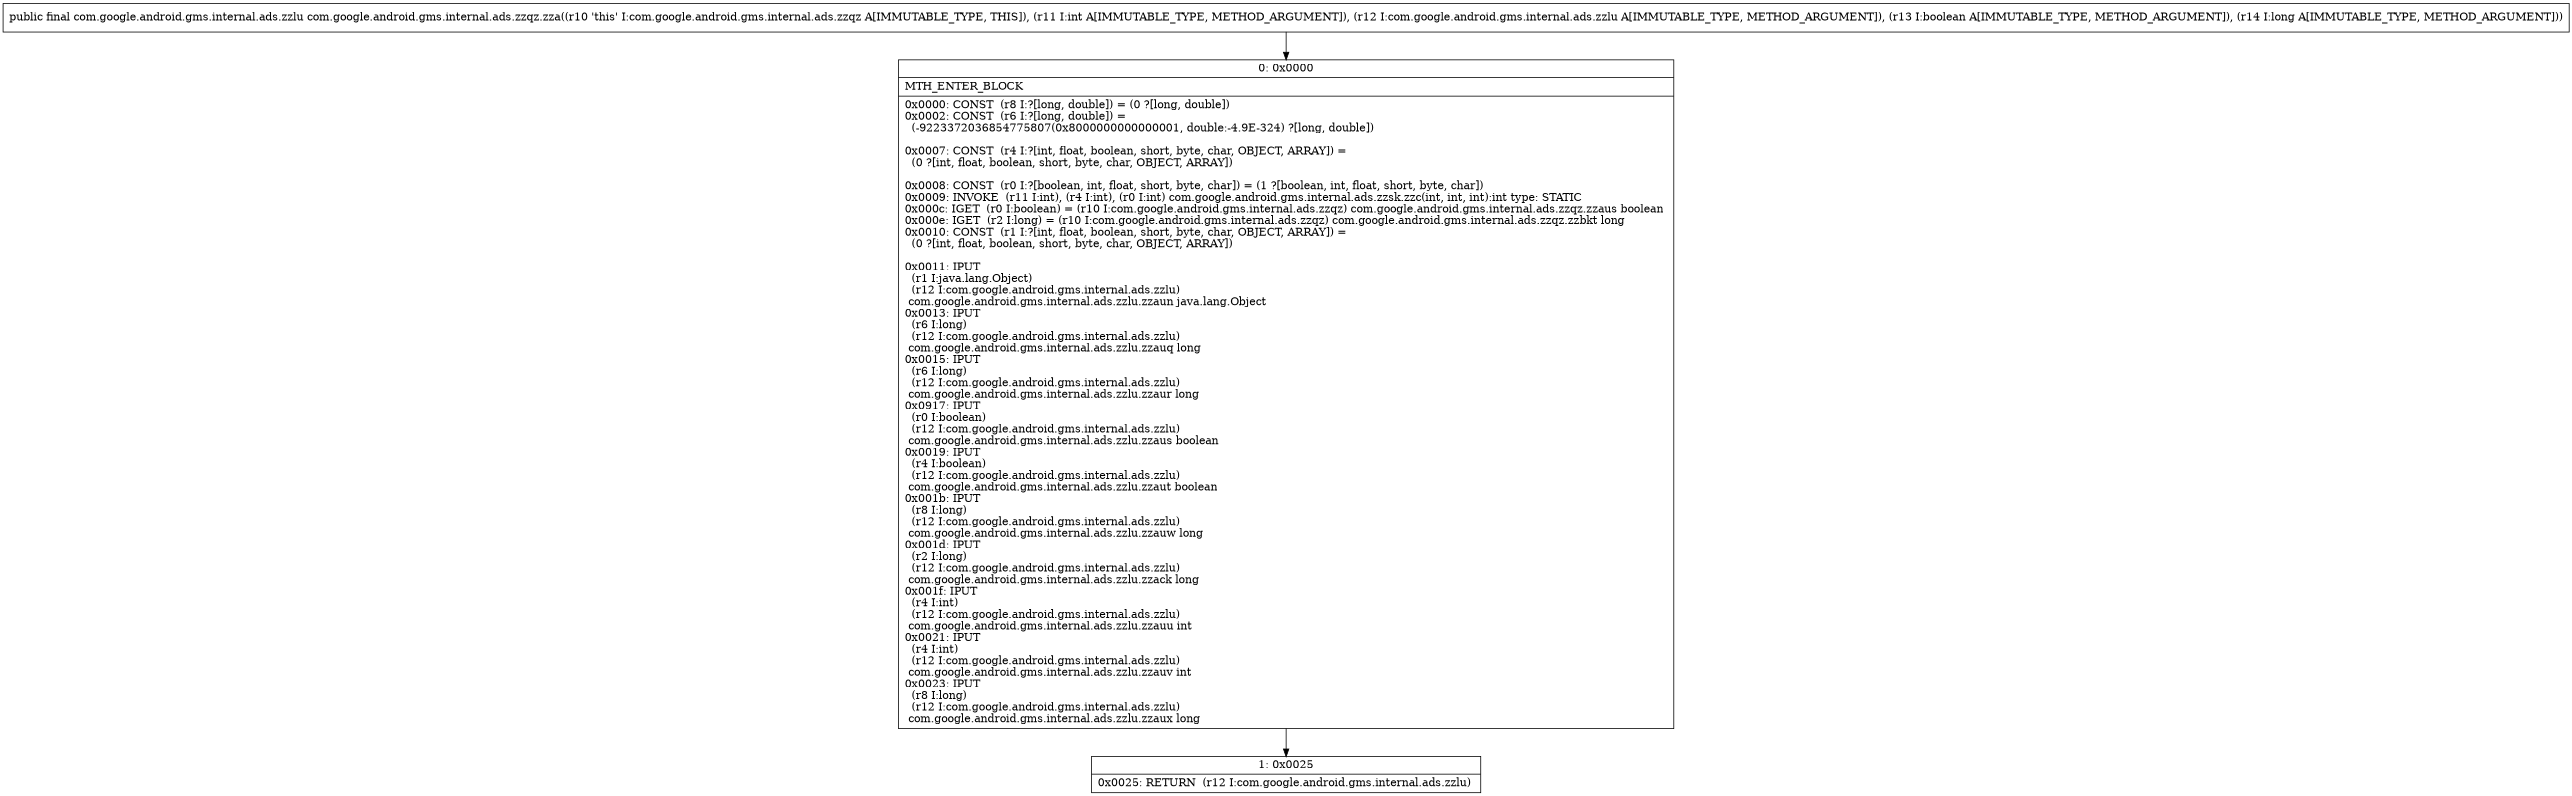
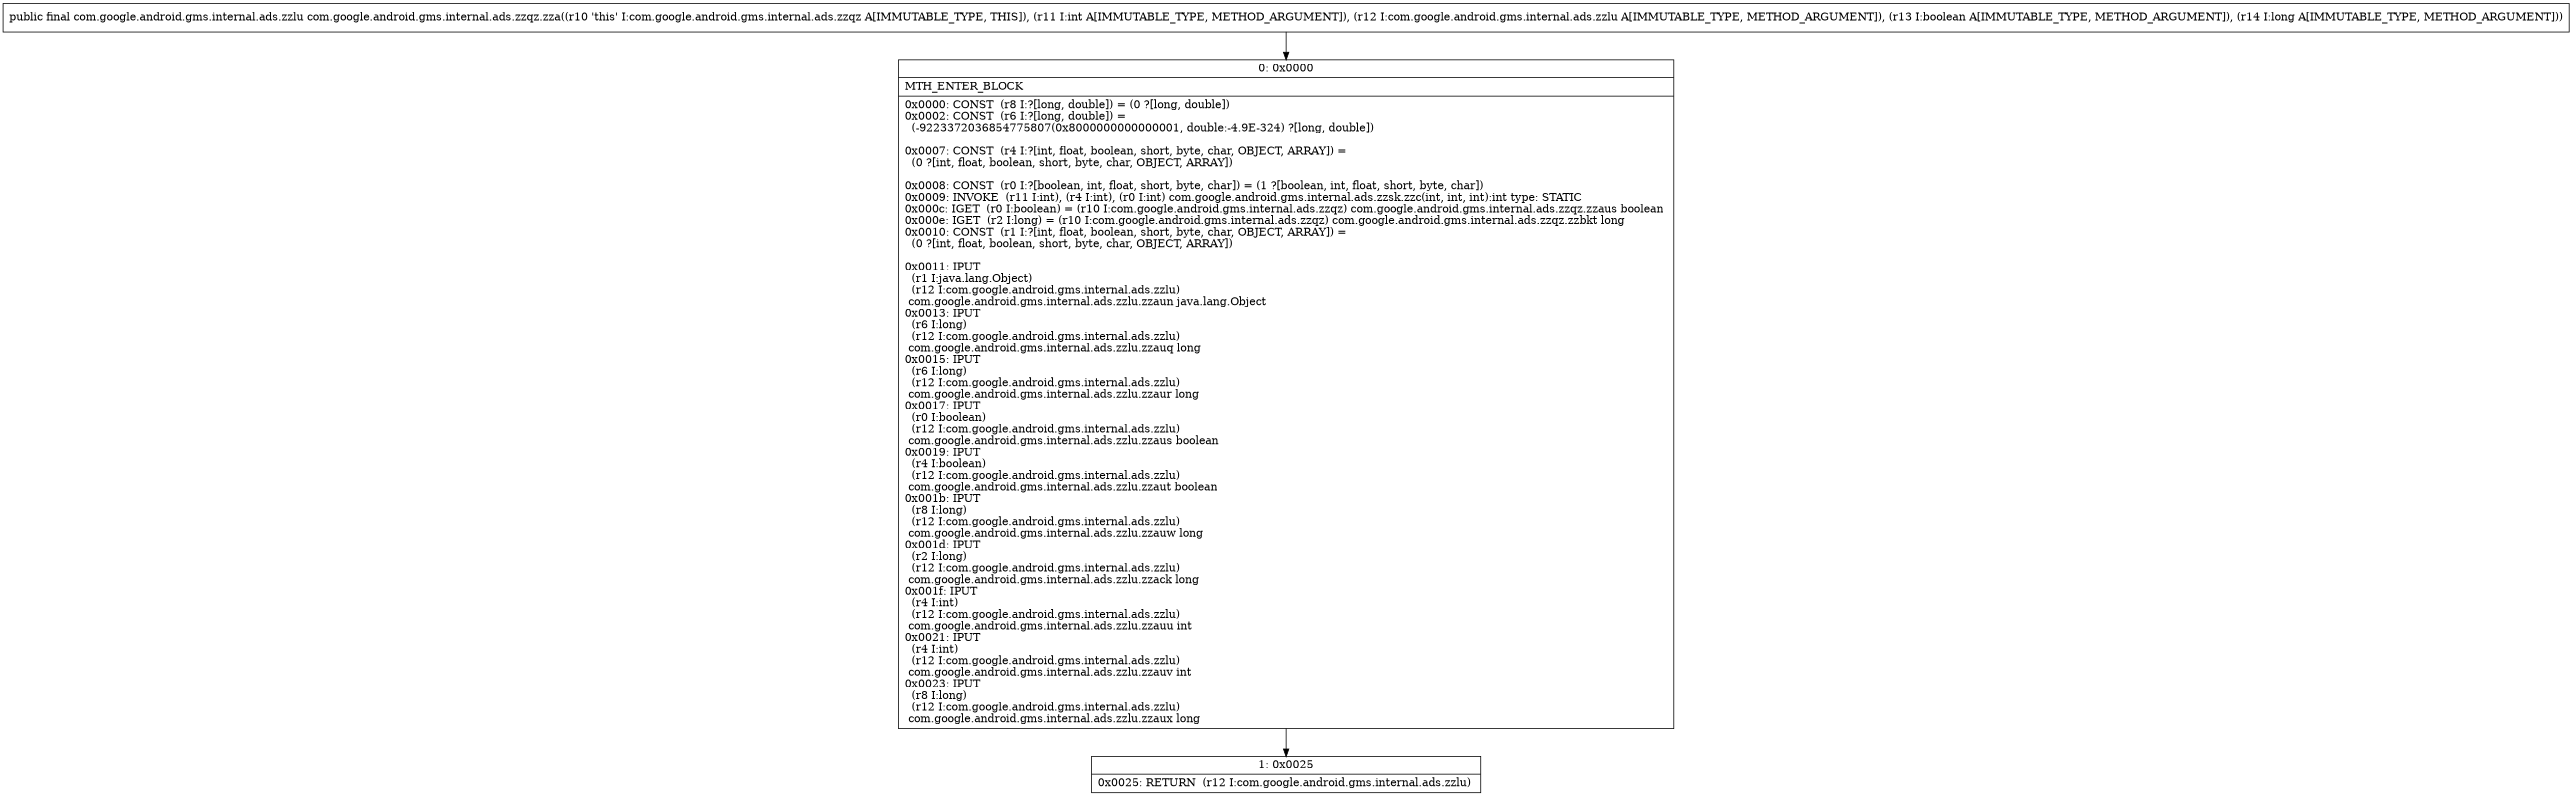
  digraph {
    node [shape=record]
-   n1 [label="{0\:\ 0x0000|MTH_ENTER_BLOCK\l|0x0000: CONST  (r8 I:?[long, double]) = (0 ?[long, double]) \l0x0002: CONST  (r6 I:?[long, double]) = \l  (\-9223372036854775807(0x8000000000000001, double:\-4.9E\-324) ?[long, double])\l \l0x0007: CONST  (r4 I:?[int, float, boolean, short, byte, char, OBJECT, ARRAY]) = \l  (0 ?[int, float, boolean, short, byte, char, OBJECT, ARRAY])\l \l0x0008: CONST  (r0 I:?[boolean, int, float, short, byte, char]) = (1 ?[boolean, int, float, short, byte, char]) \l0x0009: INVOKE  (r11 I:int), (r4 I:int), (r0 I:int) com.google.android.gms.internal.ads.zzsk.zzc(int, int, int):int type: STATIC \l0x000c: IGET  (r0 I:boolean) = (r10 I:com.google.android.gms.internal.ads.zzqz) com.google.android.gms.internal.ads.zzqz.zzaus boolean \l0x000e: IGET  (r2 I:long) = (r10 I:com.google.android.gms.internal.ads.zzqz) com.google.android.gms.internal.ads.zzqz.zzbkt long \l0x0010: CONST  (r1 I:?[int, float, boolean, short, byte, char, OBJECT, ARRAY]) = \l  (0 ?[int, float, boolean, short, byte, char, OBJECT, ARRAY])\l \l0x0011: IPUT  \l  (r1 I:java.lang.Object)\l  (r12 I:com.google.android.gms.internal.ads.zzlu)\l com.google.android.gms.internal.ads.zzlu.zzaun java.lang.Object \l0x0013: IPUT  \l  (r6 I:long)\l  (r12 I:com.google.android.gms.internal.ads.zzlu)\l com.google.android.gms.internal.ads.zzlu.zzauq long \l0x0015: IPUT  \l  (r6 I:long)\l  (r12 I:com.google.android.gms.internal.ads.zzlu)\l com.google.android.gms.internal.ads.zzlu.zzaur long \l0x0917: IPUT  \l  (r0 I:boolean)\l  (r12 I:com.google.android.gms.internal.ads.zzlu)\l com.google.android.gms.internal.ads.zzlu.zzaus boolean \l0x0019: IPUT  \l  (r4 I:boolean)\l  (r12 I:com.google.android.gms.internal.ads.zzlu)\l com.google.android.gms.internal.ads.zzlu.zzaut boolean \l0x001b: IPUT  \l  (r8 I:long)\l  (r12 I:com.google.android.gms.internal.ads.zzlu)\l com.google.android.gms.internal.ads.zzlu.zzauw long \l0x001d: IPUT  \l  (r2 I:long)\l  (r12 I:com.google.android.gms.internal.ads.zzlu)\l com.google.android.gms.internal.ads.zzlu.zzack long \l0x001f: IPUT  \l  (r4 I:int)\l  (r12 I:com.google.android.gms.internal.ads.zzlu)\l com.google.android.gms.internal.ads.zzlu.zzauu int \l0x0021: IPUT  \l  (r4 I:int)\l  (r12 I:com.google.android.gms.internal.ads.zzlu)\l com.google.android.gms.internal.ads.zzlu.zzauv int \l0x0023: IPUT  \l  (r8 I:long)\l  (r12 I:com.google.android.gms.internal.ads.zzlu)\l com.google.android.gms.internal.ads.zzlu.zzaux long \l}"]
+   n1 [label="{0\:\ 0x0000|MTH_ENTER_BLOCK\l|0x0000: CONST  (r8 I:?[long, double]) = (0 ?[long, double]) \l0x0002: CONST  (r6 I:?[long, double]) = \l  (\-9223372036854775807(0x8000000000000001, double:\-4.9E\-324) ?[long, double])\l \l0x0007: CONST  (r4 I:?[int, float, boolean, short, byte, char, OBJECT, ARRAY]) = \l  (0 ?[int, float, boolean, short, byte, char, OBJECT, ARRAY])\l \l0x0008: CONST  (r0 I:?[boolean, int, float, short, byte, char]) = (1 ?[boolean, int, float, short, byte, char]) \l0x0009: INVOKE  (r11 I:int), (r4 I:int), (r0 I:int) com.google.android.gms.internal.ads.zzsk.zzc(int, int, int):int type: STATIC \l0x000c: IGET  (r0 I:boolean) = (r10 I:com.google.android.gms.internal.ads.zzqz) com.google.android.gms.internal.ads.zzqz.zzaus boolean \l0x000e: IGET  (r2 I:long) = (r10 I:com.google.android.gms.internal.ads.zzqz) com.google.android.gms.internal.ads.zzqz.zzbkt long \l0x0010: CONST  (r1 I:?[int, float, boolean, short, byte, char, OBJECT, ARRAY]) = \l  (0 ?[int, float, boolean, short, byte, char, OBJECT, ARRAY])\l \l0x0011: IPUT  \l  (r1 I:java.lang.Object)\l  (r12 I:com.google.android.gms.internal.ads.zzlu)\l com.google.android.gms.internal.ads.zzlu.zzaun java.lang.Object \l0x0013: IPUT  \l  (r6 I:long)\l  (r12 I:com.google.android.gms.internal.ads.zzlu)\l com.google.android.gms.internal.ads.zzlu.zzauq long \l0x0015: IPUT  \l  (r6 I:long)\l  (r12 I:com.google.android.gms.internal.ads.zzlu)\l com.google.android.gms.internal.ads.zzlu.zzaur long \l0x0017: IPUT  \l  (r0 I:boolean)\l  (r12 I:com.google.android.gms.internal.ads.zzlu)\l com.google.android.gms.internal.ads.zzlu.zzaus boolean \l0x0019: IPUT  \l  (r4 I:boolean)\l  (r12 I:com.google.android.gms.internal.ads.zzlu)\l com.google.android.gms.internal.ads.zzlu.zzaut boolean \l0x001b: IPUT  \l  (r8 I:long)\l  (r12 I:com.google.android.gms.internal.ads.zzlu)\l com.google.android.gms.internal.ads.zzlu.zzauw long \l0x001d: IPUT  \l  (r2 I:long)\l  (r12 I:com.google.android.gms.internal.ads.zzlu)\l com.google.android.gms.internal.ads.zzlu.zzack long \l0x001f: IPUT  \l  (r4 I:int)\l  (r12 I:com.google.android.gms.internal.ads.zzlu)\l com.google.android.gms.internal.ads.zzlu.zzauu int \l0x0021: IPUT  \l  (r4 I:int)\l  (r12 I:com.google.android.gms.internal.ads.zzlu)\l com.google.android.gms.internal.ads.zzlu.zzauv int \l0x0023: IPUT  \l  (r8 I:long)\l  (r12 I:com.google.android.gms.internal.ads.zzlu)\l com.google.android.gms.internal.ads.zzlu.zzaux long \l}"]
    n2 [label="{1\:\ 0x0025|0x0025: RETURN  (r12 I:com.google.android.gms.internal.ads.zzlu) \l}"]
    n3 [label="{public final com.google.android.gms.internal.ads.zzlu com.google.android.gms.internal.ads.zzqz.zza((r10 'this' I:com.google.android.gms.internal.ads.zzqz A[IMMUTABLE_TYPE, THIS]), (r11 I:int A[IMMUTABLE_TYPE, METHOD_ARGUMENT]), (r12 I:com.google.android.gms.internal.ads.zzlu A[IMMUTABLE_TYPE, METHOD_ARGUMENT]), (r13 I:boolean A[IMMUTABLE_TYPE, METHOD_ARGUMENT]), (r14 I:long A[IMMUTABLE_TYPE, METHOD_ARGUMENT])) }"]
    n1 -> n2
    n3 -> n1
  }
